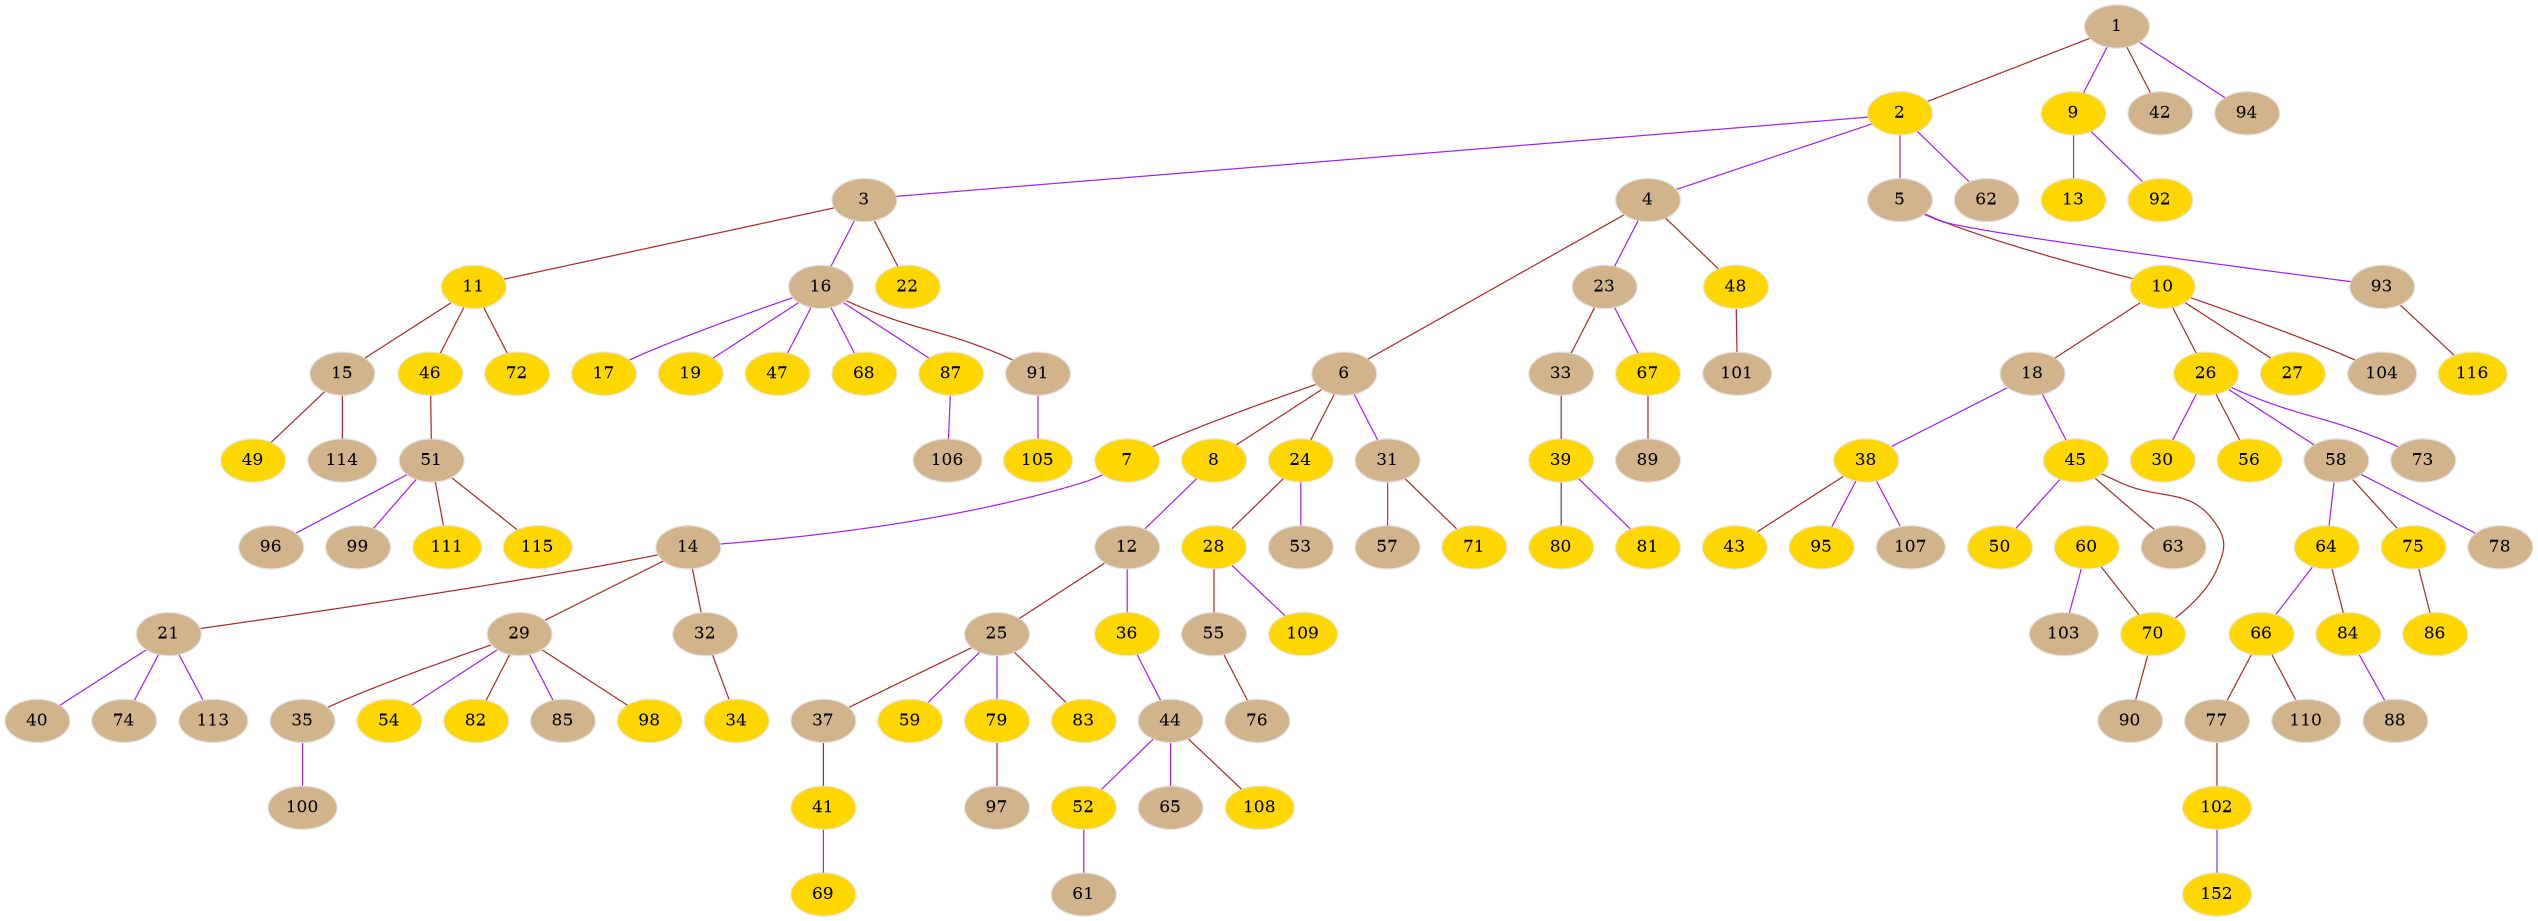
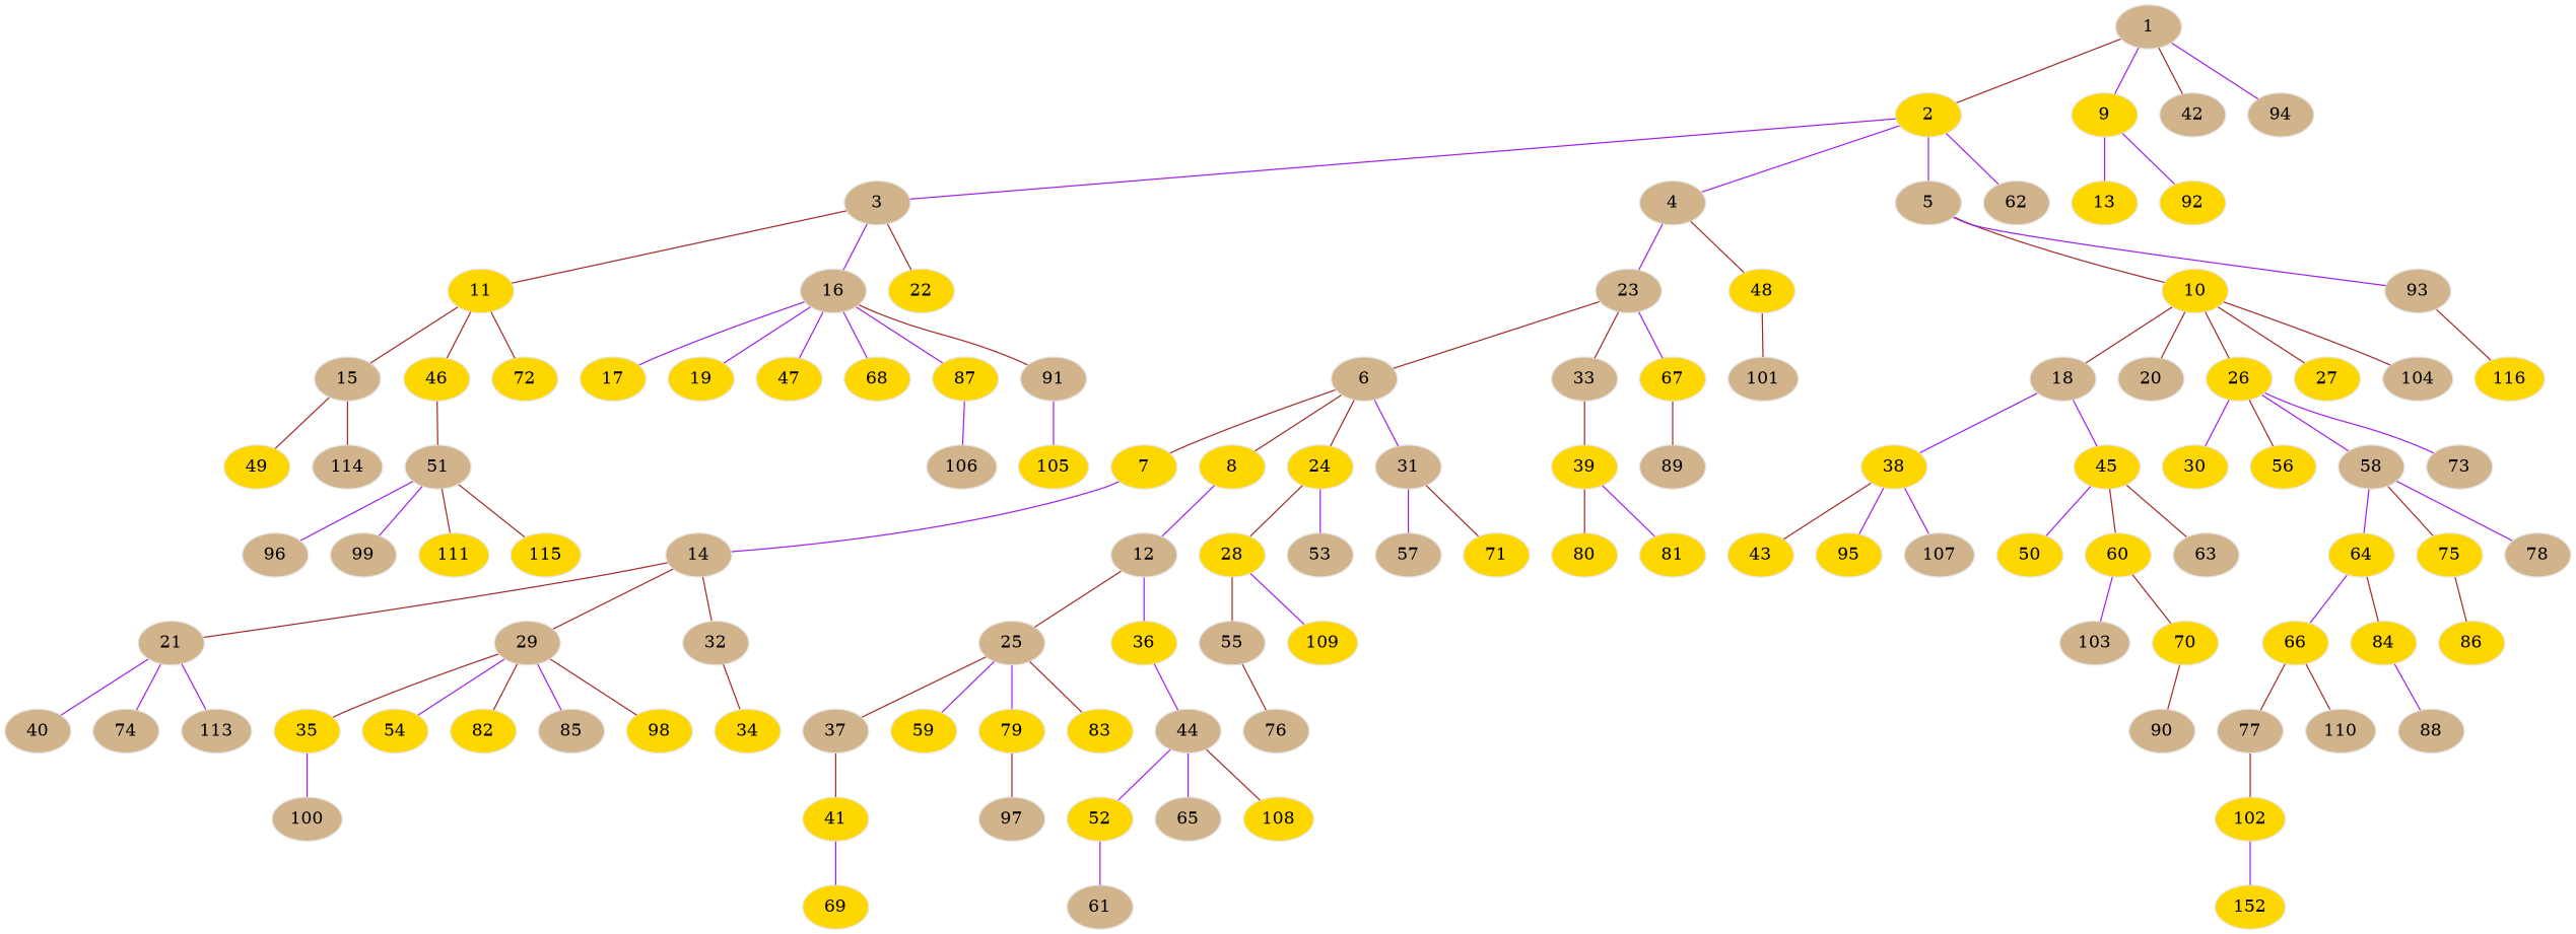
  graph {
    node [color=gray90 fillcolor=gold style=filled]
    edge [color=brown]
    1 [fillcolor=tan]
    2
    9
    42 [fillcolor=tan]
    94 [fillcolor=tan]
    3 [fillcolor=tan]
    4 [fillcolor=tan]
    5 [fillcolor=tan]
    62 [fillcolor=tan]
    13
    92
    11
    16 [fillcolor=tan]
    22
    6 [fillcolor=tan]
    23 [fillcolor=tan]
    48
    10
    93 [fillcolor=tan]
    15 [fillcolor=tan]
    46
    72
    17
    19
    47
    68
    87
    91 [fillcolor=tan]
    7
    8
    24
    31 [fillcolor=tan]
    33 [fillcolor=tan]
    67
    101 [fillcolor=tan]
    18 [fillcolor=tan]
+   20 [fillcolor=tan]
    26
    27
    104 [fillcolor=tan]
    116
    14 [fillcolor=tan]
    12 [fillcolor=tan]
    28
    53 [fillcolor=tan]
    57 [fillcolor=tan]
    71
    21 [fillcolor=tan]
    29 [fillcolor=tan]
    32 [fillcolor=tan]
    25 [fillcolor=tan]
    36
    38
    45
    30
    56
    58 [fillcolor=tan]
    73 [fillcolor=tan]
    49
    114 [fillcolor=tan]
    51 [fillcolor=tan]
    37 [fillcolor=tan]
    59
    79
    83
    44 [fillcolor=tan]
    40 [fillcolor=tan]
    74 [fillcolor=tan]
    113 [fillcolor=tan]
-   35 [fillcolor=tan]
+   35
    54
    82
    85 [fillcolor=tan]
    98
    34
    106 [fillcolor=tan]
    105
    43
    95
    107 [fillcolor=tan]
    50
    60
    63 [fillcolor=tan]
    39
    89 [fillcolor=tan]
    55 [fillcolor=tan]
    109
    41
    97 [fillcolor=tan]
    64
    75
    78 [fillcolor=tan]
    76 [fillcolor=tan]
    100 [fillcolor=tan]
    80
    81
    52
    65 [fillcolor=tan]
    108
    69
    61 [fillcolor=tan]
    103 [fillcolor=tan]
    70
    96 [fillcolor=tan]
    99 [fillcolor=tan]
    111
    115
    66
    84
    86
    90 [fillcolor=tan]
    77 [fillcolor=tan]
    110 [fillcolor=tan]
    88 [fillcolor=tan]
    102
    n116 [label=152]
    1 -- 2
    1 -- 9 [color=purple]
    1 -- 42
    1 -- 94 [color=purple]
    2 -- 3 [color=purple]
    2 -- 4 [color=purple]
    2 -- 5 [color=purple]
    2 -- 62 [color=purple]
    9 -- 13 [color=purple]
    9 -- 92 [color=purple]
    3 -- 11
    3 -- 16 [color=purple]
    3 -- 22
-   4 -- 6
+   23 -- 6
    4 -- 23 [color=purple]
    4 -- 48
    5 -- 10
    5 -- 93 [color=purple]
    11 -- 15
    11 -- 46
    11 -- 72
    16 -- 17 [color=purple]
    16 -- 19 [color=purple]
    16 -- 47 [color=purple]
    16 -- 68 [color=purple]
    16 -- 87 [color=purple]
    16 -- 91
    6 -- 7
    6 -- 8
    6 -- 24
    6 -- 31 [color=purple]
    23 -- 33
    23 -- 67 [color=purple]
    48 -- 101
    10 -- 18
+   10 -- 20
    10 -- 26
    10 -- 27
    10 -- 104
    93 -- 116
    15 -- 49
    15 -- 114
    46 -- 51
    87 -- 106 [color=purple]
    91 -- 105 [color=purple]
    7 -- 14 [color=purple]
    8 -- 12 [color=purple]
    24 -- 28
    24 -- 53 [color=purple]
    31 -- 57 [color=purple]
    31 -- 71
    33 -- 39
    67 -- 89
    18 -- 38 [color=purple]
    18 -- 45 [color=purple]
    26 -- 30 [color=purple]
    26 -- 56
    26 -- 58 [color=purple]
    26 -- 73 [color=purple]
    14 -- 21
    14 -- 29
    14 -- 32
    12 -- 25
    12 -- 36 [color=purple]
    28 -- 55
    28 -- 109 [color=purple]
    21 -- 40 [color=purple]
    21 -- 74 [color=purple]
    21 -- 113 [color=purple]
    29 -- 35
    29 -- 54 [color=purple]
    29 -- 82
    29 -- 85 [color=purple]
    29 -- 98
    32 -- 34
    25 -- 37
    25 -- 59 [color=purple]
    25 -- 79 [color=purple]
    25 -- 83
    36 -- 44 [color=purple]
    38 -- 43
    38 -- 95 [color=purple]
    38 -- 107 [color=purple]
    45 -- 50 [color=purple]
-   45 -- 70
+   45 -- 60
    45 -- 63
    58 -- 64 [color=purple]
    58 -- 75
    58 -- 78 [color=purple]
    51 -- 96 [color=purple]
    51 -- 99 [color=purple]
    51 -- 111
    51 -- 115
    37 -- 41
    79 -- 97
    44 -- 52 [color=purple]
    44 -- 65 [color=purple]
    44 -- 108
    35 -- 100 [color=purple]
    60 -- 103 [color=purple]
    60 -- 70
    39 -- 80
    39 -- 81 [color=purple]
    55 -- 76
    41 -- 69 [color=purple]
    64 -- 66 [color=purple]
    64 -- 84
    75 -- 86
    52 -- 61 [color=purple]
    70 -- 90
    66 -- 77
    66 -- 110
    84 -- 88 [color=purple]
    77 -- 102
    102 -- n116 [color=purple]
  }
